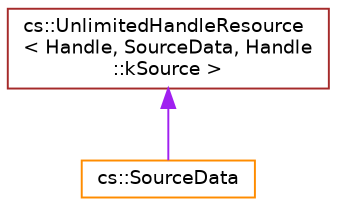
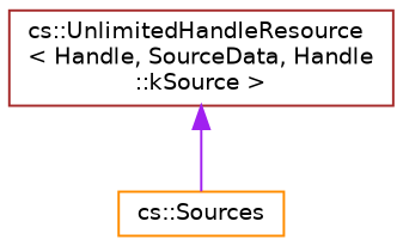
  digraph {
    rankdir=TB
    node [fillcolor=white fontname=Helvetica fontsize=10 shape=record style=filled]
    n1 [color=brown height=0.2 label="cs::UnlimitedHandleResource\l\< Handle, SourceData, Handle\l::kSource \>" width=0.4]
-   n2 [color=darkorange height=0.2 label="cs::SourceData" width=0.4]
+   n2 [color=darkorange height=0.2 label="cs::Sources" width=0.4]
    n1 -> n2 [color=purple dir=back fontname=Helvetica fontsize=10 labelfontname=Helvetica labelfontsize=10 style=solid]
  }
